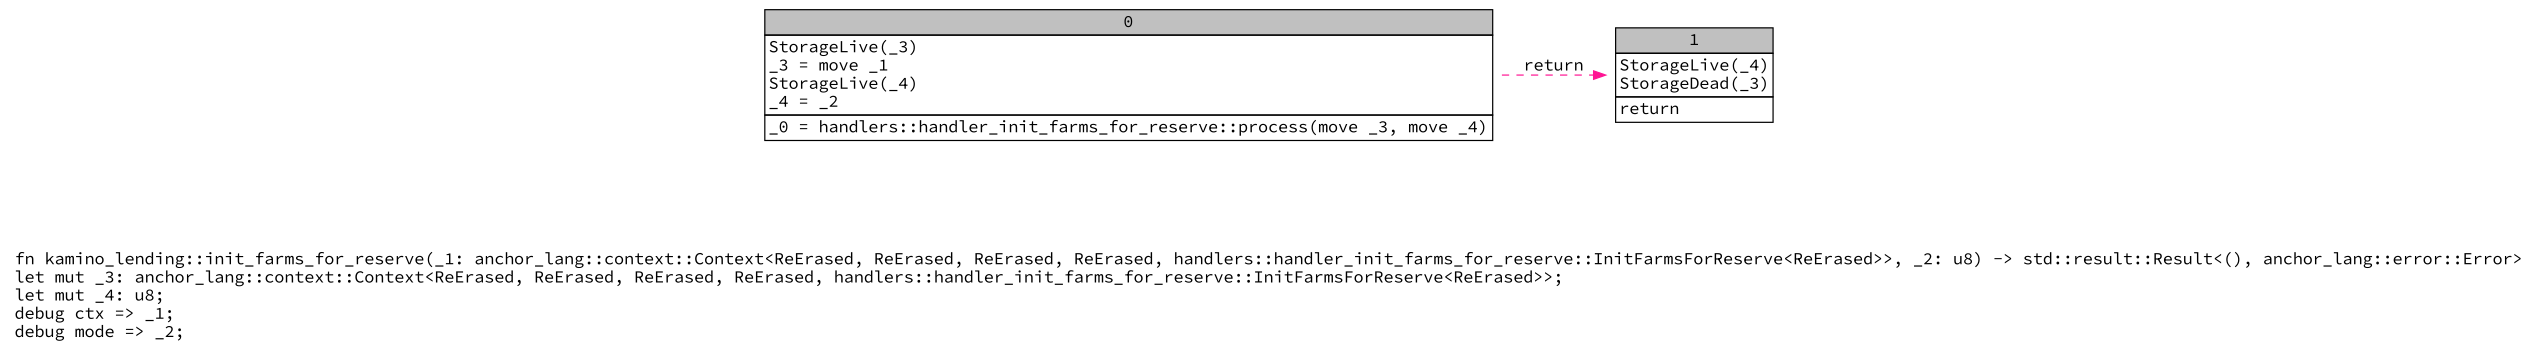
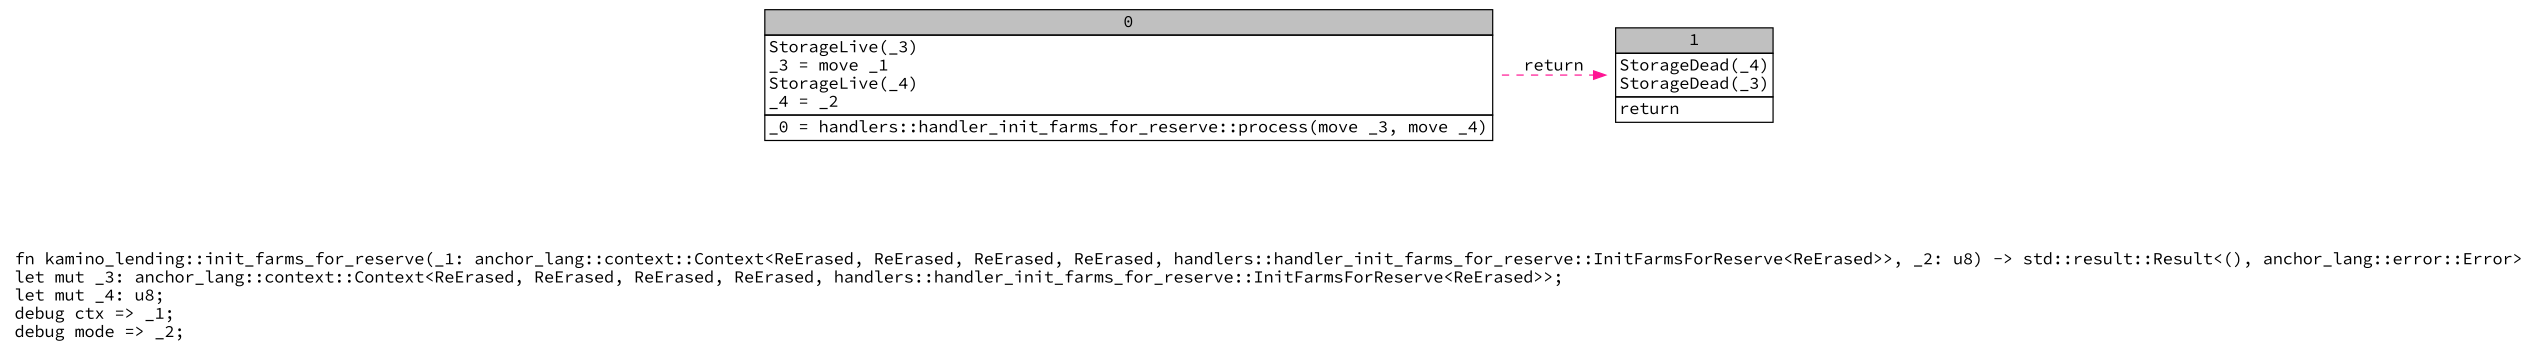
  digraph {
    fontname="Source Code Pro"
    label=<fn kamino_lending::init_farms_for_reserve(_1: anchor_lang::context::Context&lt;ReErased, ReErased, ReErased, ReErased, handlers::handler_init_farms_for_reserve::InitFarmsForReserve&lt;ReErased&gt;&gt;, _2: u8) -&gt; std::result::Result&lt;(), anchor_lang::error::Error&gt;<br align="left"/>let mut _3: anchor_lang::context::Context&lt;ReErased, ReErased, ReErased, ReErased, handlers::handler_init_farms_for_reserve::InitFarmsForReserve&lt;ReErased&gt;&gt;;<br align="left"/>let mut _4: u8;<br align="left"/>debug ctx =&gt; _1;<br align="left"/>debug mode =&gt; _2;<br align="left"/>>
    rankdir=LR
    node [fontname="Source Code Pro" shape=none]
    n1 [label=<<table border="0" cellborder="1" cellspacing="0"><tr><td bgcolor="gray" align="center" colspan="1">0</td></tr><tr><td align="left" balign="left">StorageLive(_3)<br/>_3 = move _1<br/>StorageLive(_4)<br/>_4 = _2<br/></td></tr><tr><td align="left">_0 = handlers::handler_init_farms_for_reserve::process(move _3, move _4)</td></tr></table>>]
-   n2 [label=<<table border="0" cellborder="1" cellspacing="0"><tr><td bgcolor="gray" align="center" colspan="1">1</td></tr><tr><td align="left" balign="left">StorageLive(_4)<br/>StorageDead(_3)<br/></td></tr><tr><td align="left">return</td></tr></table>>]
+   n2 [label=<<table border="0" cellborder="1" cellspacing="0"><tr><td bgcolor="gray" align="center" colspan="1">1</td></tr><tr><td align="left" balign="left">StorageDead(_4)<br/>StorageDead(_3)<br/></td></tr><tr><td align="left">return</td></tr></table>>]
    n1 -> n2 [fontname="Source Code Pro" label=return color=deeppink style=dashed]
  }
